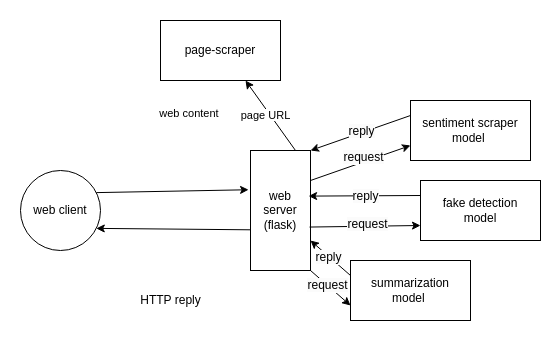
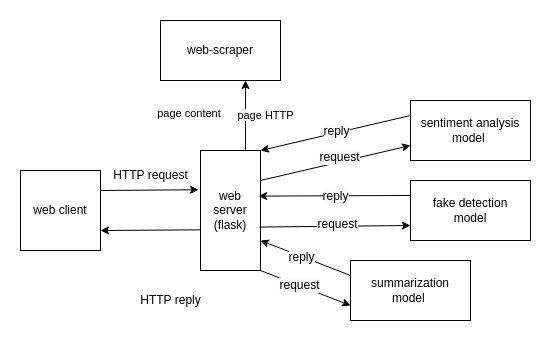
  <mxCell id="0" />
  <mxCell id="1" parent="0" />
- <mxCell id="2" value="web client" style="ellipse;whiteSpace=wrap;html=1;aspect=fixed;" vertex="1" parent="1"><mxGeometry x="20" y="170" width="80" height="80" as="geometry" /></mxCell>
- <mxCell id="3" value="sentiment scraper&lt;div&gt;model&amp;nbsp;&lt;/div&gt;" style="rounded=0;whiteSpace=wrap;html=1;" vertex="1" parent="1"><mxGeometry x="410" y="100" width="120" height="60" as="geometry" /></mxCell>
- <mxCell id="4" value="fake detection&lt;div&gt;model&lt;/div&gt;" style="rounded=0;whiteSpace=wrap;html=1;" vertex="1" parent="1"><mxGeometry x="420" y="180" width="120" height="60" as="geometry" /></mxCell>
+ <mxCell id="2" value="web client" style="whiteSpace=wrap;html=1;aspect=fixed;" vertex="1" parent="1"><mxGeometry x="20" y="170" width="80" height="80" as="geometry" /></mxCell>
+ <mxCell id="3" value="sentiment analysis&lt;div&gt;model&amp;nbsp;&lt;/div&gt;" style="rounded=0;whiteSpace=wrap;html=1;" vertex="1" parent="1"><mxGeometry x="410" y="100" width="120" height="60" as="geometry" /></mxCell>
+ <mxCell id="4" value="fake detection&lt;div&gt;model&lt;/div&gt;" style="rounded=0;whiteSpace=wrap;html=1;" vertex="1" parent="1"><mxGeometry x="410" y="180" width="120" height="60" as="geometry" /></mxCell>
  <mxCell id="5" value="summarization&lt;div&gt;model&amp;nbsp;&lt;/div&gt;" style="rounded=0;whiteSpace=wrap;html=1;" vertex="1" parent="1"><mxGeometry x="350" y="260" width="120" height="60" as="geometry" /></mxCell>
  <mxCell id="6" value="" style="endArrow=classic;html=1;rounded=0;exitX=1;exitY=0.25;exitDx=0;exitDy=0;entryX=0.327;entryY=1.032;entryDx=0;entryDy=0;entryPerimeter=0;" edge="1" parent="1" source="2" target="8"><mxGeometry width="50" height="50" relative="1" as="geometry"><mxPoint x="220" y="240" as="sourcePoint" /><mxPoint x="180" y="190" as="targetPoint" /></mxGeometry></mxCell>
  <mxCell id="7" value="" style="endArrow=classic;html=1;rounded=0;exitX=0.661;exitY=0.971;exitDx=0;exitDy=0;entryX=1;entryY=0.75;entryDx=0;entryDy=0;exitPerimeter=0;" edge="1" parent="1" source="8" target="2"><mxGeometry width="50" height="50" relative="1" as="geometry"><mxPoint x="180" y="230" as="sourcePoint" /><mxPoint x="270" y="190" as="targetPoint" /></mxGeometry></mxCell>
- <mxCell id="8" value="web server&lt;div&gt;(flask)&lt;/div&gt;" style="rounded=0;whiteSpace=wrap;html=1;direction=south;" vertex="1" parent="1"><mxGeometry x="250" y="150" width="60" height="120" as="geometry" /></mxCell>
+ <mxCell id="8" value="web server&lt;div&gt;(flask)&lt;/div&gt;" style="rounded=0;whiteSpace=wrap;html=1;direction=south;" vertex="1" parent="1"><mxGeometry x="200" y="150" width="60" height="120" as="geometry" /></mxCell>
  <mxCell id="9" value="" style="endArrow=classic;html=1;rounded=0;entryX=0;entryY=0.75;entryDx=0;entryDy=0;exitX=0.25;exitY=0;exitDx=0;exitDy=0;" edge="1" parent="1" source="8" target="3"><mxGeometry width="50" height="50" relative="1" as="geometry"><mxPoint x="220" y="240" as="sourcePoint" /><mxPoint x="270" y="190" as="targetPoint" /></mxGeometry></mxCell>
  <mxCell id="10" value="&lt;span style=&quot;font-size: 12px; background-color: rgb(251, 251, 251);&quot;&gt;request&lt;/span&gt;" style="edgeLabel;html=1;align=center;verticalAlign=middle;resizable=0;points=[];" vertex="1" connectable="0" parent="9"><mxGeometry x="0.067" y="5" relative="1" as="geometry"><mxPoint as="offset" /></mxGeometry></mxCell>
  <mxCell id="11" value="" style="endArrow=classic;html=1;rounded=0;exitX=0;exitY=0.25;exitDx=0;exitDy=0;entryX=0;entryY=0;entryDx=0;entryDy=0;" edge="1" parent="1" source="3" target="8"><mxGeometry width="50" height="50" relative="1" as="geometry"><mxPoint x="220" y="240" as="sourcePoint" /><mxPoint x="270" y="190" as="targetPoint" /></mxGeometry></mxCell>
  <mxCell id="12" value="&lt;span style=&quot;font-size: 12px; background-color: rgb(251, 251, 251);&quot;&gt;reply&lt;/span&gt;" style="edgeLabel;html=1;align=center;verticalAlign=middle;resizable=0;points=[];" vertex="1" connectable="0" parent="11"><mxGeometry x="-0.017" y="-2" relative="1" as="geometry"><mxPoint as="offset" /></mxGeometry></mxCell>
  <mxCell id="13" value="" style="endArrow=classic;html=1;rounded=0;entryX=0;entryY=0.75;entryDx=0;entryDy=0;exitX=0.638;exitY=0.016;exitDx=0;exitDy=0;exitPerimeter=0;" edge="1" parent="1" source="8" target="4"><mxGeometry width="50" height="50" relative="1" as="geometry"><mxPoint x="330" y="240" as="sourcePoint" /><mxPoint x="270" y="190" as="targetPoint" /></mxGeometry></mxCell>
  <mxCell id="14" value="&lt;span style=&quot;font-size: 12px; background-color: rgb(251, 251, 251);&quot;&gt;request&lt;/span&gt;" style="edgeLabel;html=1;align=center;verticalAlign=middle;resizable=0;points=[];" vertex="1" connectable="0" parent="13"><mxGeometry x="0.019" y="2" relative="1" as="geometry"><mxPoint as="offset" /></mxGeometry></mxCell>
  <mxCell id="15" value="" style="endArrow=classic;html=1;rounded=0;exitX=0;exitY=0.25;exitDx=0;exitDy=0;entryX=0.38;entryY=0.032;entryDx=0;entryDy=0;entryPerimeter=0;" edge="1" parent="1" source="4" target="8"><mxGeometry width="50" height="50" relative="1" as="geometry"><mxPoint x="220" y="240" as="sourcePoint" /><mxPoint x="270" y="190" as="targetPoint" /></mxGeometry></mxCell>
  <mxCell id="16" value="&lt;span style=&quot;font-size: 12px; background-color: rgb(251, 251, 251);&quot;&gt;reply&lt;/span&gt;" style="edgeLabel;html=1;align=center;verticalAlign=middle;resizable=0;points=[];" vertex="1" connectable="0" parent="15"><mxGeometry x="0.002" relative="1" as="geometry"><mxPoint as="offset" /></mxGeometry></mxCell>
  <mxCell id="17" value="" style="endArrow=classic;html=1;rounded=0;exitX=0;exitY=0.25;exitDx=0;exitDy=0;entryX=0.75;entryY=0;entryDx=0;entryDy=0;" edge="1" parent="1" source="5" target="8"><mxGeometry width="50" height="50" relative="1" as="geometry"><mxPoint x="220" y="240" as="sourcePoint" /><mxPoint x="270" y="190" as="targetPoint" /></mxGeometry></mxCell>
  <mxCell id="18" value="&lt;span style=&quot;font-size: 12px; background-color: rgb(251, 251, 251);&quot;&gt;reply&lt;/span&gt;" style="edgeLabel;html=1;align=center;verticalAlign=middle;resizable=0;points=[];" vertex="1" connectable="0" parent="17"><mxGeometry x="0.092" y="1" relative="1" as="geometry"><mxPoint as="offset" /></mxGeometry></mxCell>
  <mxCell id="19" value="" style="endArrow=classic;html=1;rounded=0;exitX=1;exitY=0;exitDx=0;exitDy=0;entryX=0;entryY=0.75;entryDx=0;entryDy=0;" edge="1" parent="1" source="8" target="5"><mxGeometry width="50" height="50" relative="1" as="geometry"><mxPoint x="220" y="240" as="sourcePoint" /><mxPoint x="270" y="190" as="targetPoint" /></mxGeometry></mxCell>
  <mxCell id="20" value="&lt;span style=&quot;font-size: 12px; background-color: rgb(251, 251, 251);&quot;&gt;request&lt;/span&gt;" style="edgeLabel;html=1;align=center;verticalAlign=middle;resizable=0;points=[];" vertex="1" connectable="0" parent="19"><mxGeometry x="-0.161" relative="1" as="geometry"><mxPoint as="offset" /></mxGeometry></mxCell>
+ <mxCell id="21" value="HTTP request" style="text;html=1;align=center;verticalAlign=middle;resizable=0;points=[];autosize=1;strokeColor=none;fillColor=none;" vertex="1" parent="1"><mxGeometry x="100" y="160" width="100" height="30" as="geometry" /></mxCell>
  <mxCell id="22" value="HTTP reply" style="text;html=1;align=center;verticalAlign=middle;resizable=0;points=[];autosize=1;strokeColor=none;fillColor=none;" vertex="1" parent="1"><mxGeometry x="130" y="285" width="80" height="30" as="geometry" /></mxCell>
- <mxCell id="23" value="page-scraper" style="rounded=0;whiteSpace=wrap;html=1;" vertex="1" parent="1"><mxGeometry x="160" y="20" width="120" height="60" as="geometry" /></mxCell>
+ <mxCell id="23" value="web-scraper" style="rounded=0;whiteSpace=wrap;html=1;" vertex="1" parent="1"><mxGeometry x="160" y="20" width="120" height="60" as="geometry" /></mxCell>
  <mxCell id="24" value="" style="endArrow=classic;html=1;rounded=0;exitX=0;exitY=0.25;exitDx=0;exitDy=0;" edge="1" parent="1" source="8"><mxGeometry width="50" height="50" relative="1" as="geometry"><mxPoint x="220" y="240" as="sourcePoint" /><mxPoint x="245" y="80" as="targetPoint" /></mxGeometry></mxCell>
- <mxCell id="25" value="&lt;span style=&quot;font-size: 11px; background-color: rgb(255, 255, 255);&quot;&gt;page URL&lt;/span&gt;" style="text;html=1;align=center;verticalAlign=middle;resizable=0;points=[];autosize=1;strokeColor=none;fillColor=none;" vertex="1" parent="1"><mxGeometry x="230" y="100" width="70" height="30" as="geometry" /></mxCell>
- <mxCell id="26" value="&lt;span style=&quot;font-size: 11px; background-color: rgb(255, 255, 255);&quot;&gt;web content&amp;nbsp;&lt;/span&gt;" style="text;html=1;align=center;verticalAlign=middle;resizable=0;points=[];autosize=1;strokeColor=none;fillColor=none;" vertex="1" parent="1"><mxGeometry x="145" y="98" width="90" height="30" as="geometry" /></mxCell>
+ <mxCell id="25" value="&lt;span style=&quot;font-size: 11px; background-color: rgb(255, 255, 255);&quot;&gt;page HTTP&lt;/span&gt;" style="text;html=1;align=center;verticalAlign=middle;resizable=0;points=[];autosize=1;strokeColor=none;fillColor=none;" vertex="1" parent="1"><mxGeometry x="230" y="100" width="70" height="30" as="geometry" /></mxCell>
+ <mxCell id="26" value="&lt;span style=&quot;font-size: 11px; background-color: rgb(255, 255, 255);&quot;&gt;page content&amp;nbsp;&lt;/span&gt;" style="text;html=1;align=center;verticalAlign=middle;resizable=0;points=[];autosize=1;strokeColor=none;fillColor=none;" vertex="1" parent="1"><mxGeometry x="145" y="98" width="90" height="30" as="geometry" /></mxCell>
